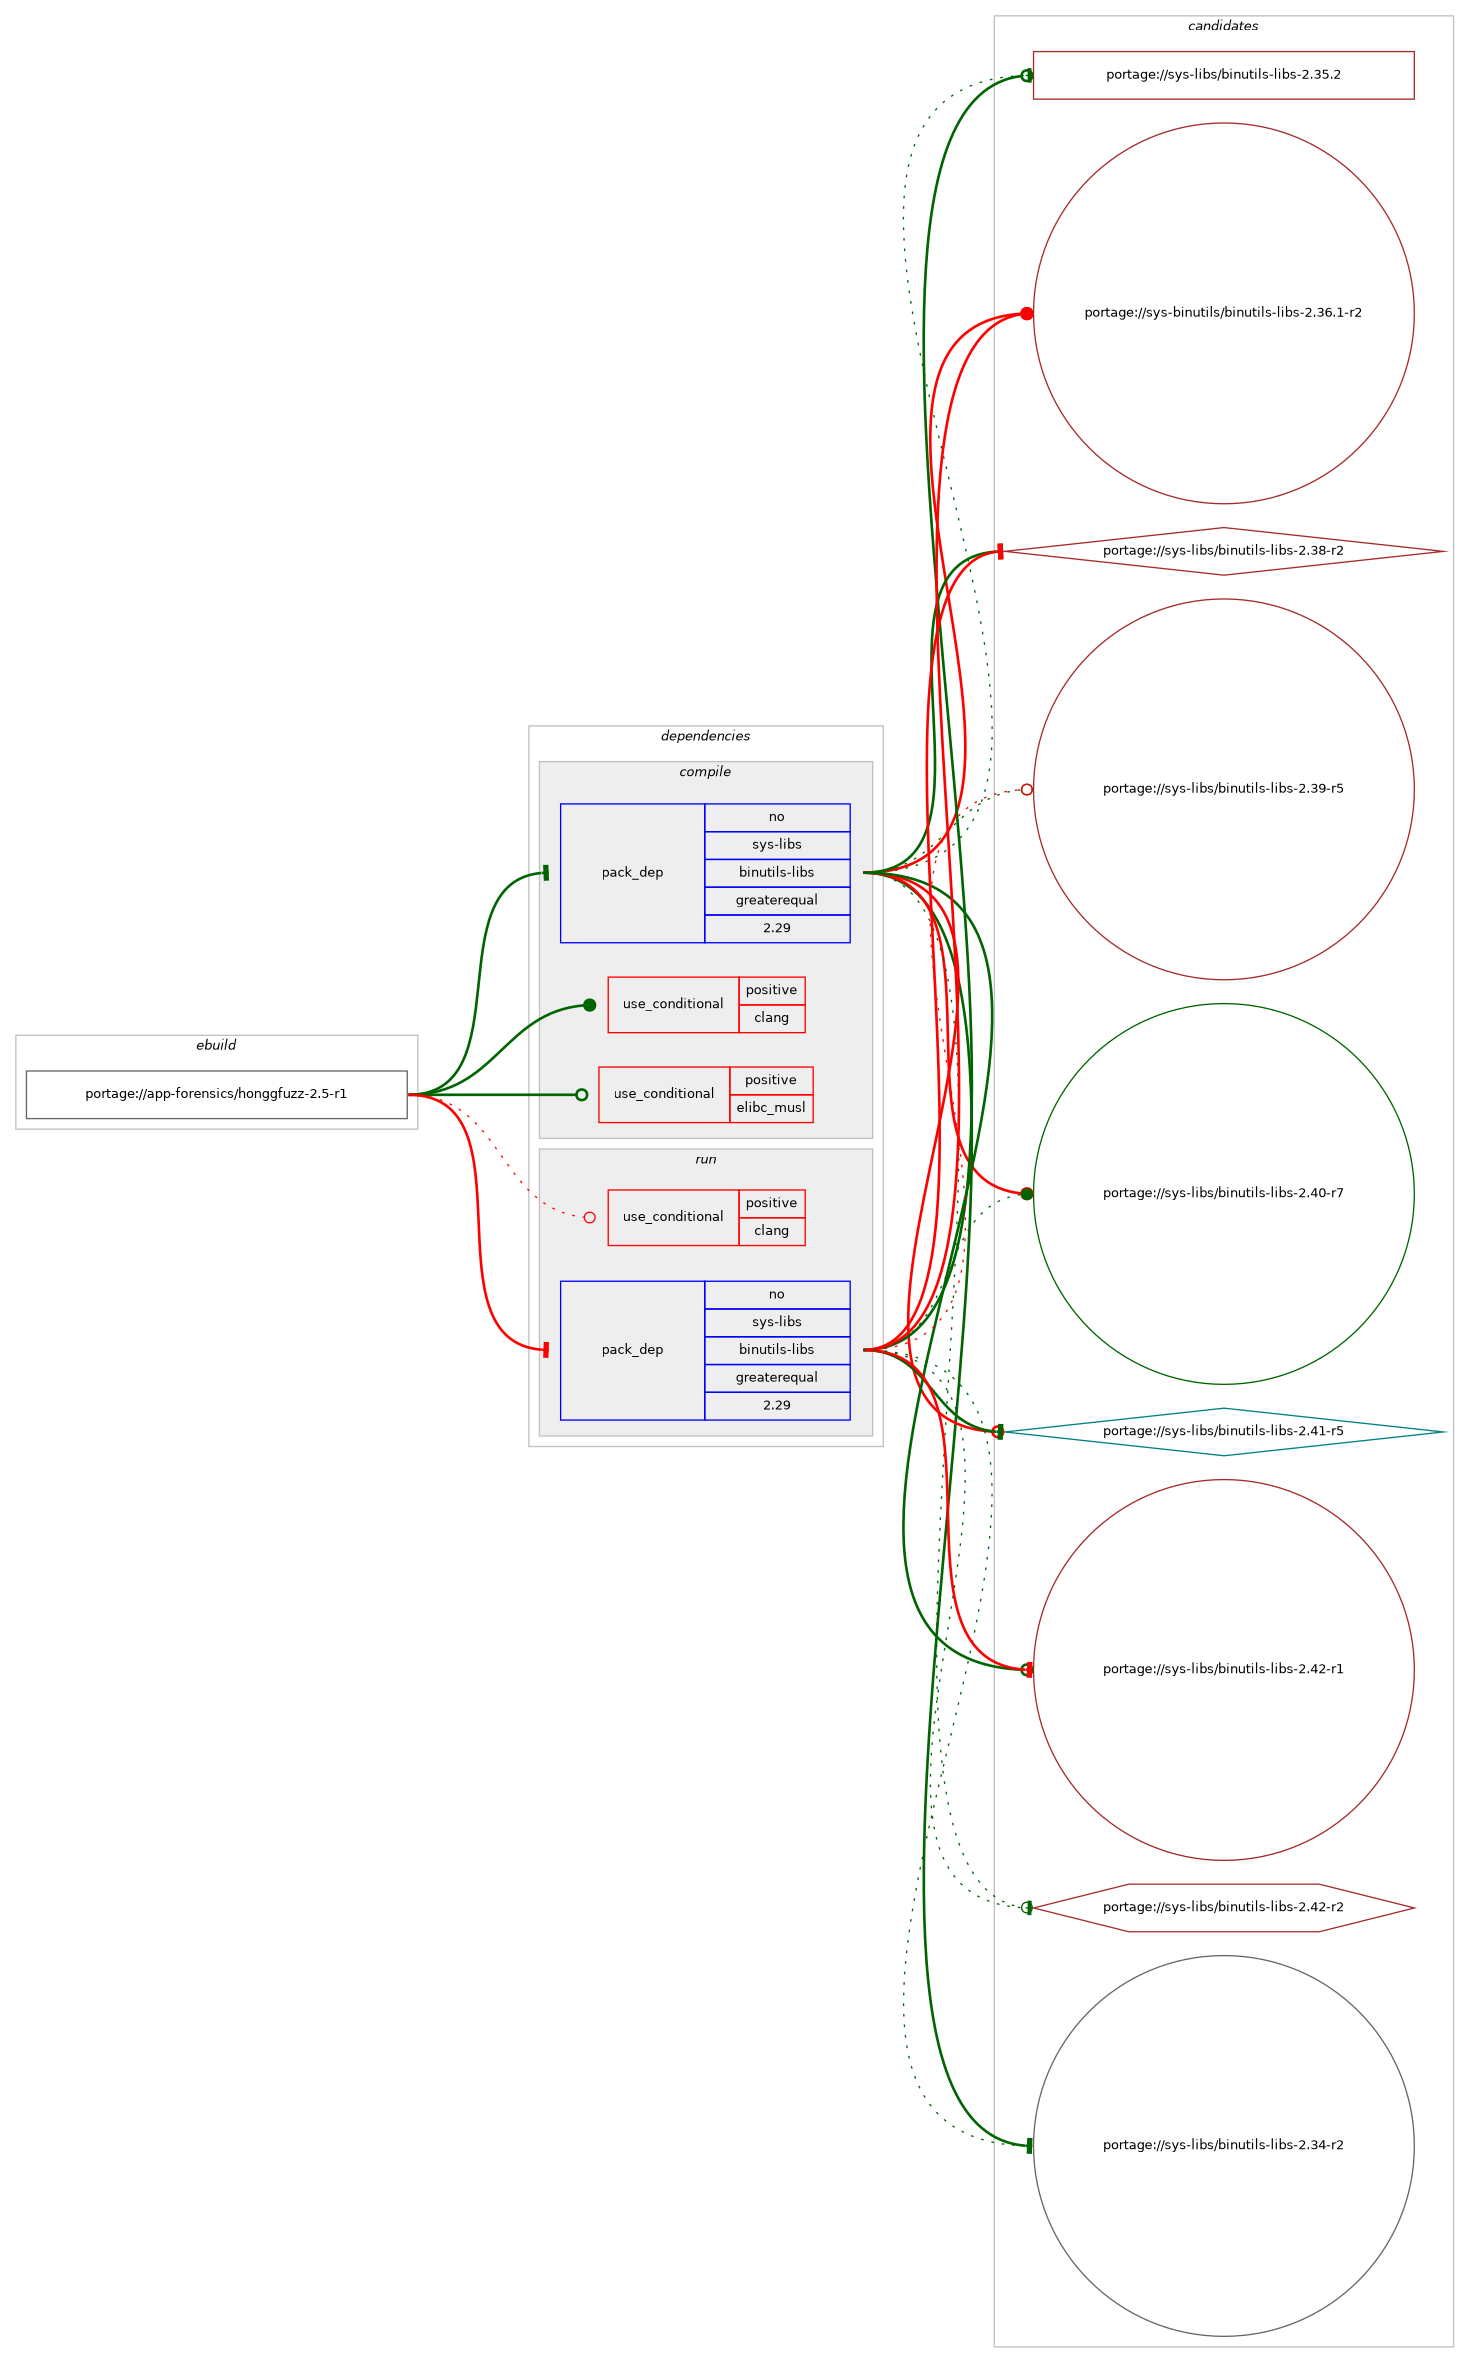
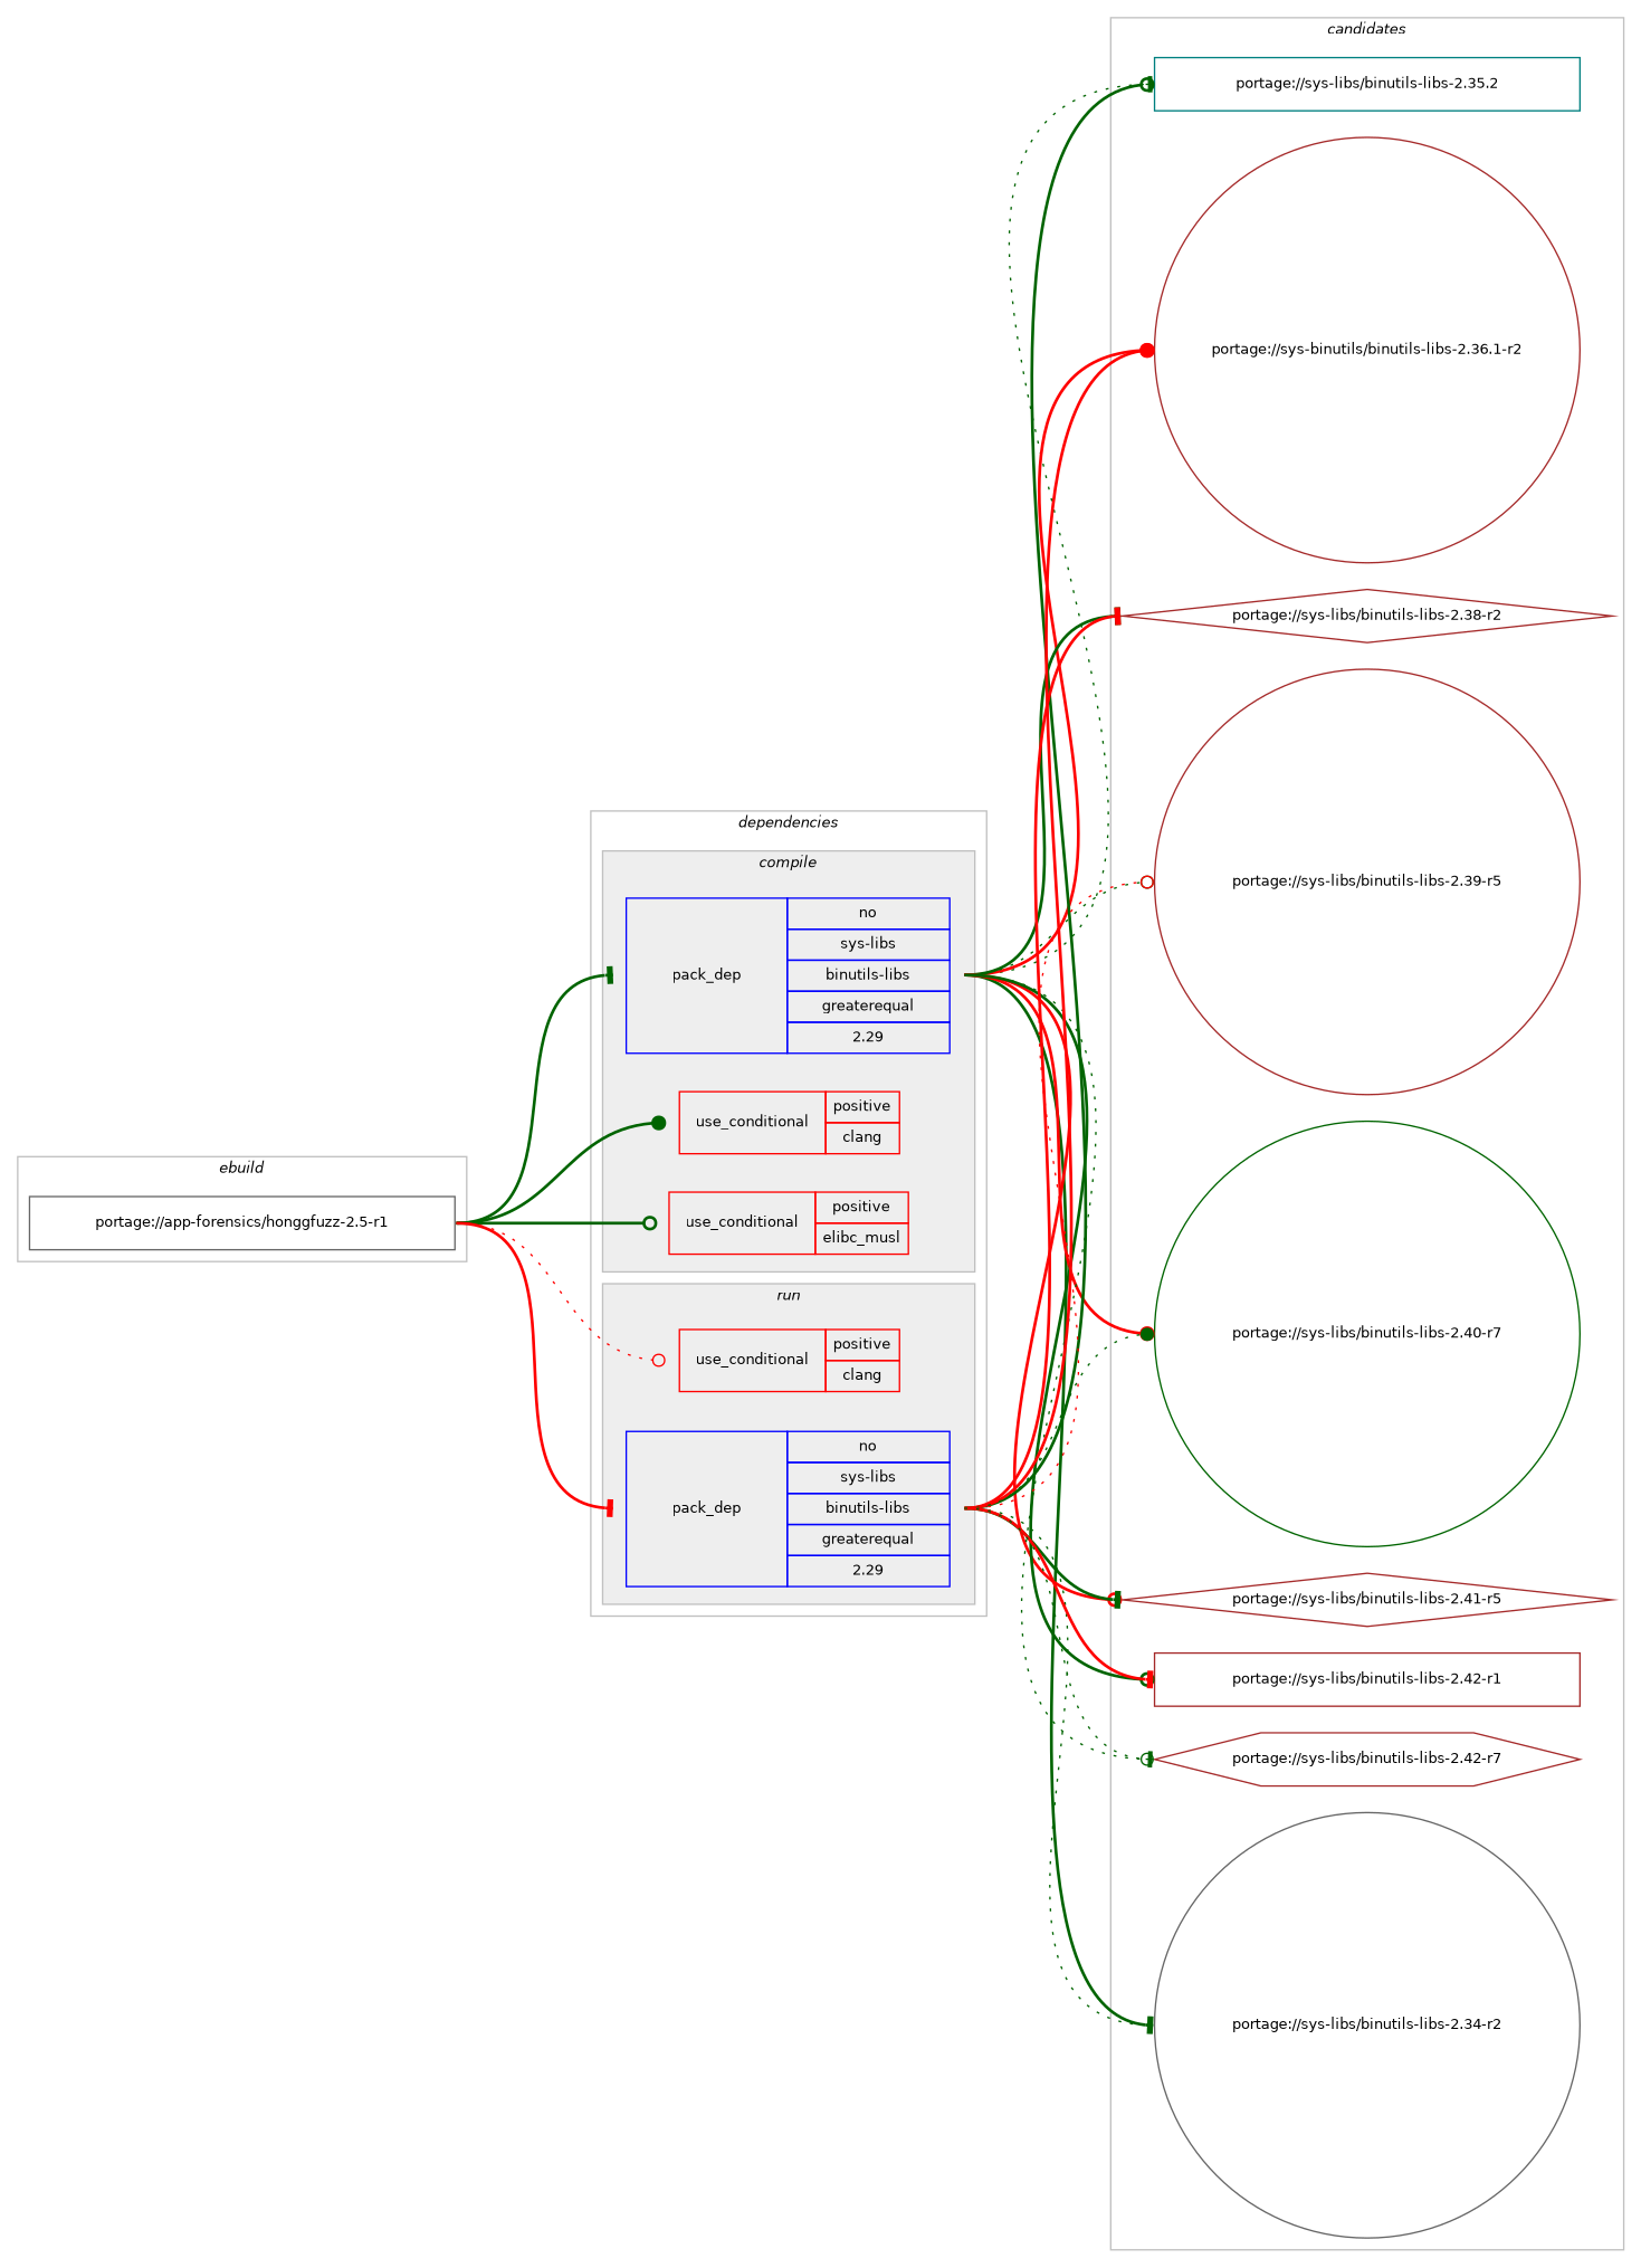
  digraph {
    compound=true
    concentrate=true
    fontname=Helvetica
    fontsize=10
    newrank=true
    rankdir=LR
    ranksep=1.5
    node [color=brown fontname=Helvetica fontsize=10 shape=none]
    edge [arrowhead=odot color=darkgreen headport=w style=bold tailport=e weight=100]
    n1 [color=gray40 label="portage://app-forensics/honggfuzz-2.5-r1" shape=box width=4]
    n2 [color=red label=<<TABLE BORDER="0" CELLBORDER="1" CELLSPACING="0" CELLPADDING="4"><TR><TD ROWSPAN="3" CELLPADDING="10">use_conditional</TD></TR><TR><TD>positive</TD></TR><TR><TD>clang</TD></TR></TABLE>>]
    n3 [color=red label=<<TABLE BORDER="0" CELLBORDER="1" CELLSPACING="0" CELLPADDING="4"><TR><TD ROWSPAN="3" CELLPADDING="10">use_conditional</TD></TR><TR><TD>positive</TD></TR><TR><TD>elibc_musl</TD></TR></TABLE>>]
    n4 [color=blue label=<<TABLE BORDER="0" CELLBORDER="1" CELLSPACING="0" CELLPADDING="4" WIDTH="220"><TR><TD ROWSPAN="6" CELLPADDING="30">pack_dep</TD></TR><TR><TD WIDTH="110">no</TD></TR><TR><TD>sys-libs</TD></TR><TR><TD>binutils-libs</TD></TR><TR><TD>greaterequal</TD></TR><TR><TD>2.29</TD></TR></TABLE>>]
    n5 [color=red label=<<TABLE BORDER="0" CELLBORDER="1" CELLSPACING="0" CELLPADDING="4"><TR><TD ROWSPAN="3" CELLPADDING="10">use_conditional</TD></TR><TR><TD>positive</TD></TR><TR><TD>clang</TD></TR></TABLE>>]
    n6 [color=blue label=<<TABLE BORDER="0" CELLBORDER="1" CELLSPACING="0" CELLPADDING="4" WIDTH="220"><TR><TD ROWSPAN="6" CELLPADDING="30">pack_dep</TD></TR><TR><TD WIDTH="110">no</TD></TR><TR><TD>sys-libs</TD></TR><TR><TD>binutils-libs</TD></TR><TR><TD>greaterequal</TD></TR><TR><TD>2.29</TD></TR></TABLE>>]
    n7 [color=gray40 label="portage://sys-libs/binutils-libs-2.34-r2" shape=circle width=4]
-   n8 [label="portage://sys-libs/binutils-libs-2.35.2" shape=box width=4]
+   n8 [color=teal label="portage://sys-libs/binutils-libs-2.35.2" shape=box width=4]
    n9 [label="portage://sys-binutils/binutils-libs-2.36.1-r2" shape=circle width=4]
    n10 [label="portage://sys-libs/binutils-libs-2.38-r2" shape=diamond width=4]
    n11 [label="portage://sys-libs/binutils-libs-2.39-r5" shape=circle width=4]
    n12 [color=darkgreen label="portage://sys-libs/binutils-libs-2.40-r7" shape=circle width=4]
-   n13 [color=teal label="portage://sys-libs/binutils-libs-2.41-r5" shape=diamond width=4]
-   n14 [label="portage://sys-libs/binutils-libs-2.42-r1" shape=circle width=4]
-   n15 [label="portage://sys-libs/binutils-libs-2.42-r2" shape=hexagon width=4]
+   n13 [label="portage://sys-libs/binutils-libs-2.41-r5" shape=diamond width=4]
+   n14 [label="portage://sys-libs/binutils-libs-2.42-r1" shape=box width=4]
+   n15 [label="portage://sys-libs/binutils-libs-2.42-r7" shape=hexagon width=4]
    subgraph cluster_1 {
      color=gray
      label=<<i>ebuild</i>>
      rank=same
      n1
    }
    subgraph cluster_2 {
      color=gray
      label=<<i>dependencies</i>>
      subgraph cluster_3 {
        color=gray
        fillcolor="#eeeeee"
        label=<<i>compile</i>>
        style=filled
        subgraph sub_4 {
          color=gray
          fillcolor="#eeeeee"
          label=<<i>compile</i>>
          style=filled
          n2
        }
        subgraph sub_5 {
          color=gray
          fillcolor="#eeeeee"
          label=<<i>compile</i>>
          style=filled
          n3
        }
        subgraph sub_6 {
          color=gray
          fillcolor="#eeeeee"
          label=<<i>compile</i>>
          style=filled
          n4
        }
      }
      subgraph cluster_7 {
        color=gray
        fillcolor="#eeeeee"
        label=<<i>compile and run</i>>
        style=filled
      }
      subgraph cluster_8 {
        color=gray
        fillcolor="#eeeeee"
        label=<<i>run</i>>
        style=filled
        subgraph sub_9 {
          color=gray
          fillcolor="#eeeeee"
          label=<<i>run</i>>
          style=filled
          n5
        }
        subgraph sub_10 {
          color=gray
          fillcolor="#eeeeee"
          label=<<i>run</i>>
          style=filled
          n6
        }
      }
    }
    subgraph cluster_11 {
      color=gray
      label=<<i>candidates</i>>
      rank=same
      subgraph sub_12 {
        color=black
        label=<<i>candidates</i>>
        nodesep=1
        rank=same
        n7
        n8
        n9
        n10
        n11
        n12
        n13
        n14
        n15
      }
      subgraph sub_13 {
        color=black
        label=<<i>candidates</i>>
        nodesep=1
        rank=same
        n7
        n8
        n9
        n10
        n11
        n12
        n13
        n14
        n15
      }
    }
    n1 -> n2 [arrowhead=dot weight=20]
    n1 -> n3 [weight=20]
    n1 -> n4 [arrowhead=tee weight=20]
    n1 -> n5 [color=red style=dotted weight=20]
    n1 -> n6 [arrowhead=tee color=red weight=20]
    n4 -> n7 [arrowhead=tee]
    n4 -> n8 [arrowhead=tee style=dotted]
    n4 -> n9 [arrowhead=dot color=red]
    n4 -> n10 [arrowhead=tee]
    n4 -> n11 [style=dotted]
    n4 -> n12 [color=red]
    n4 -> n13 [color=red]
    n4 -> n14
    n4 -> n15 [style=dotted]
    n6 -> n7 [arrowhead=tee style=dotted]
    n6 -> n8
    n6 -> n9 [color=red]
    n6 -> n10 [arrowhead=tee color=red]
    n6 -> n11 [color=red style=dotted]
    n6 -> n12 [arrowhead=dot style=dotted]
    n6 -> n13 [arrowhead=tee]
    n6 -> n14 [arrowhead=tee color=red]
    n6 -> n15 [arrowhead=tee style=dotted]
  }
